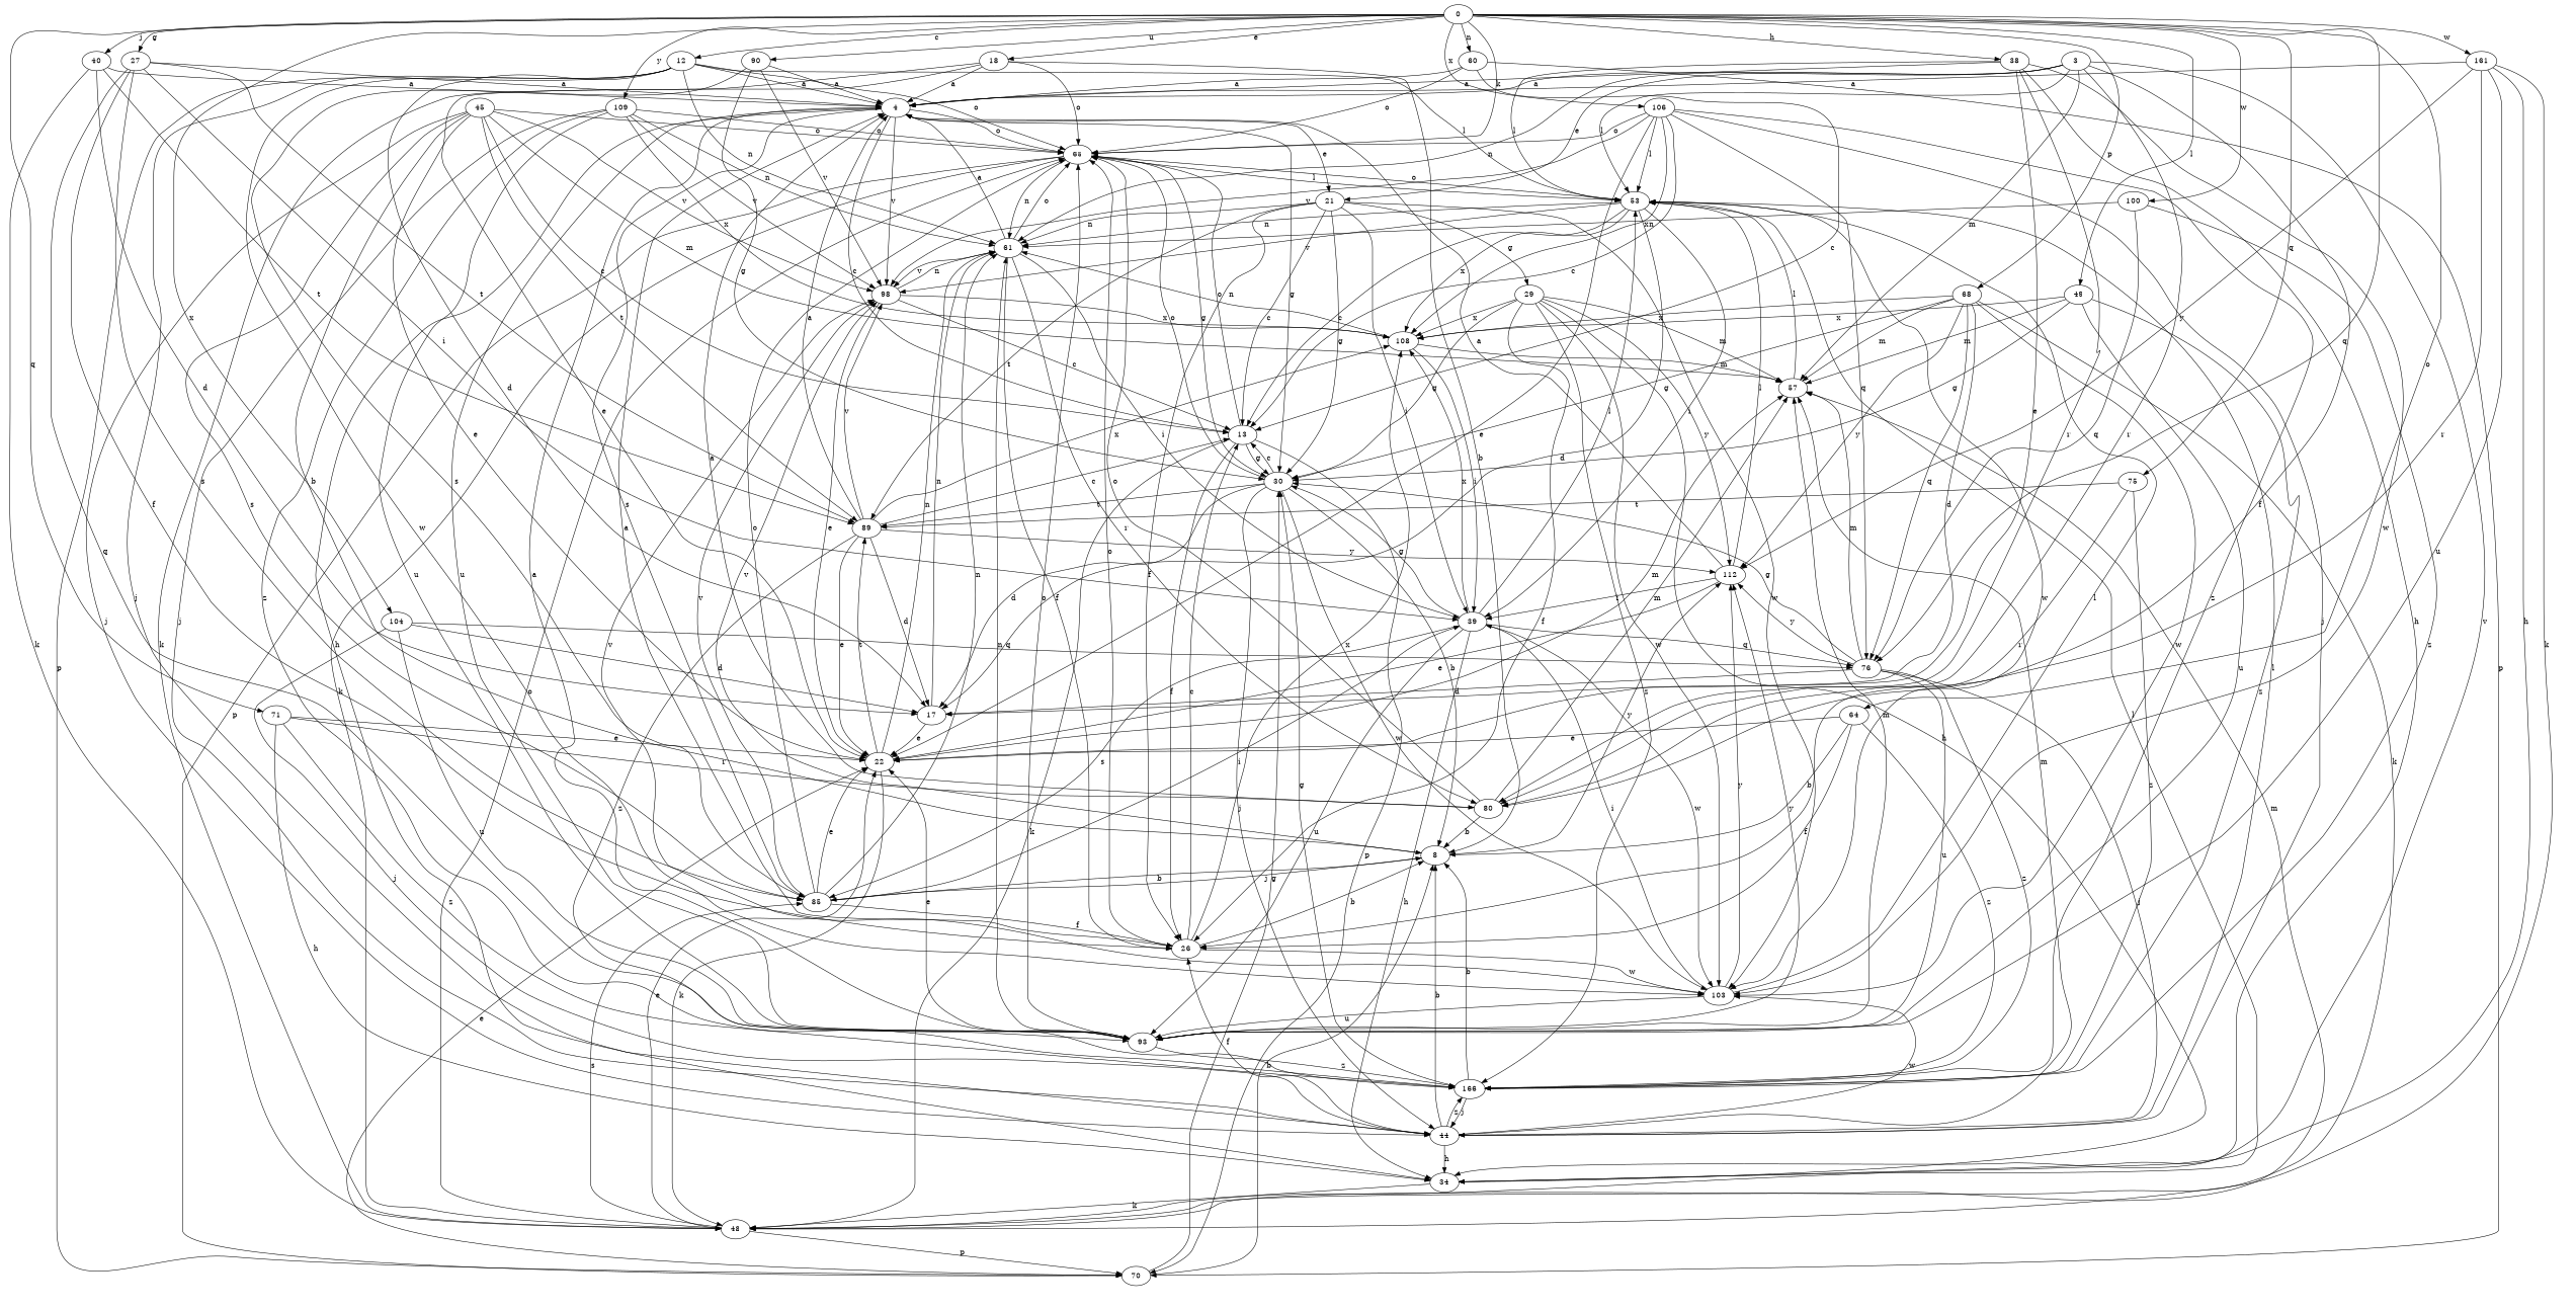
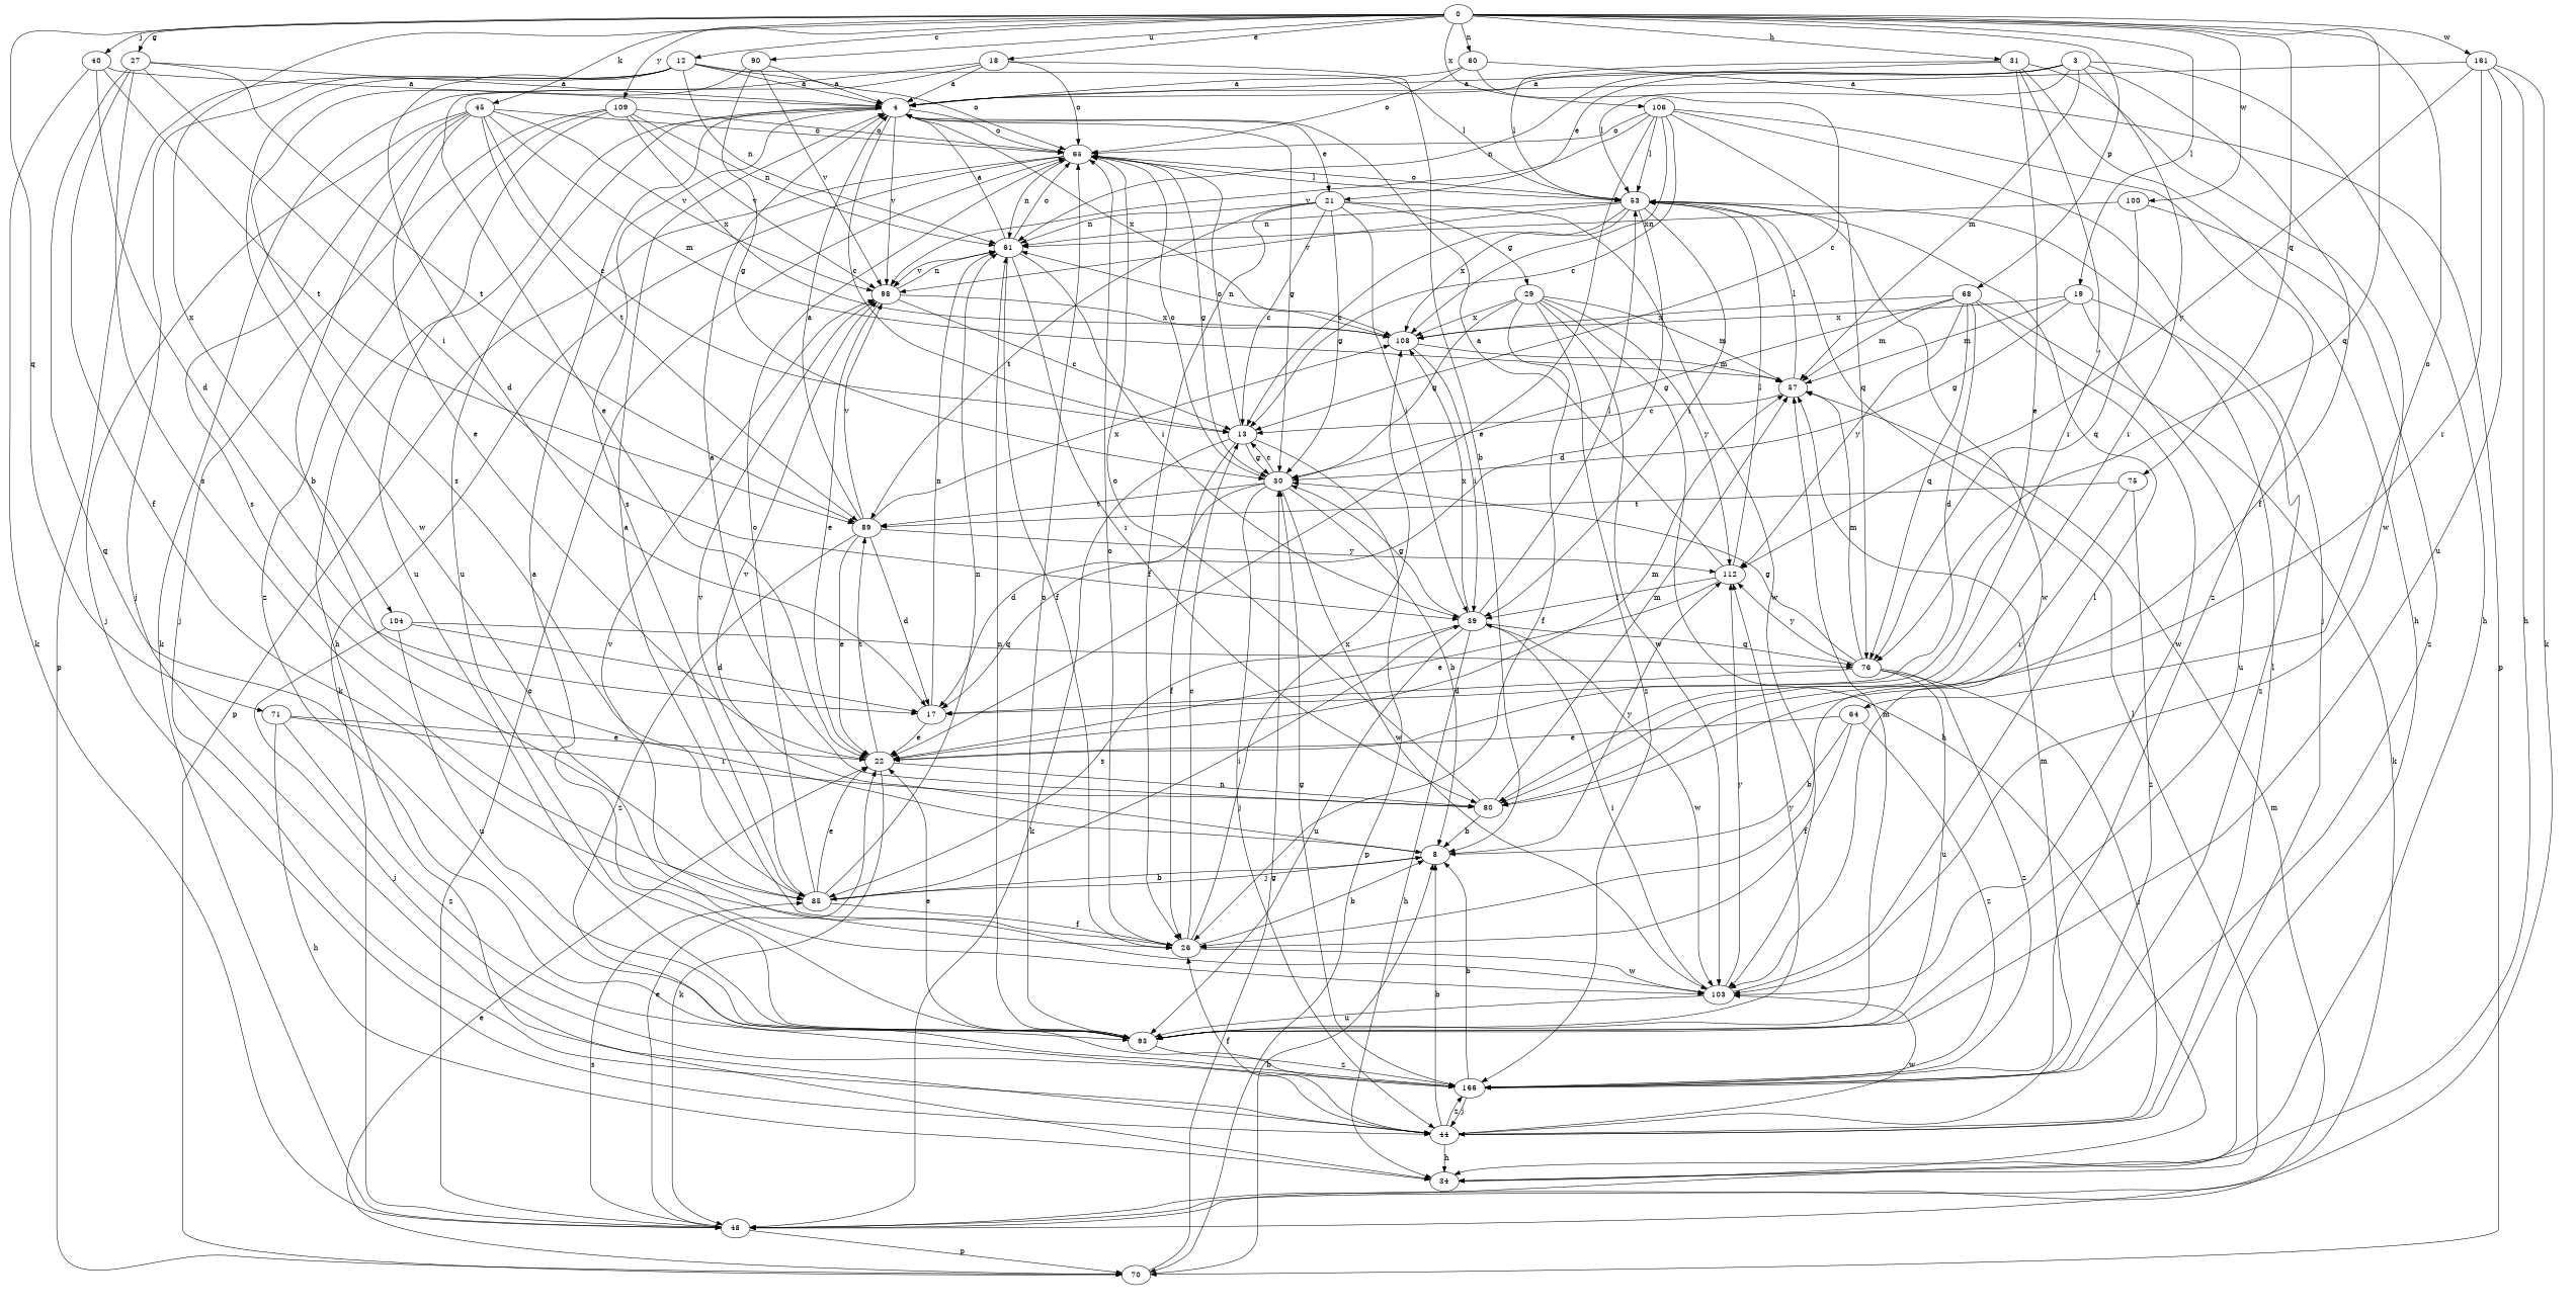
  strict digraph {
    0
    12
    18
    27
-   31 [label=38]
+   31
    40
    45
-   49
+   49 [label=19]
    60
    64
    68
    71
    75
    76
    90
    100
    n17 [label=161]
    104
    106
    109
    4
    53
    n23 [label=61]
    65
    17
    44
    70
    103
    8
    48
    22
    26
    85
    93
    39
    89
    34
    80
    57
    13
    98
    30
    108
    n44 [label=166]
    112
    3
    21
    29
    0 -> 12 [label=c]
    0 -> 18 [label=e]
    0 -> 27 [label=g]
    0 -> 31 [label=h]
    0 -> 40 [label=j]
-   0 -> 65 [label=k]
+   0 -> 45 [label=k]
    0 -> 49 [label=l]
    0 -> 60 [label=n]
    0 -> 64 [label=o]
    0 -> 68 [label=p]
    0 -> 71 [label=q]
    0 -> 75 [label=q]
    0 -> 76 [label=q]
    0 -> 90 [label=u]
    0 -> 100 [label=w]
    0 -> n17 [label=w]
    0 -> 104 [label=x]
    0 -> 106 [label=x]
    0 -> 109 [label=y]
    12 -> 4 [label=a]
    12 -> 53 [label=l]
    12 -> n23 [label=n]
    12 -> 65 [label=o]
    12 -> 17 [label=d]
    12 -> 44 [label=j]
    12 -> 70 [label=p]
    12 -> 103 [label=w]
    18 -> 4 [label=a]
    18 -> 65 [label=o]
    18 -> 8 [label=b]
    18 -> 48 [label=k]
    18 -> 22 [label=e]
    27 -> 4 [label=a]
    27 -> 26 [label=f]
    27 -> 85 [label=s]
    27 -> 93 [label=q]
    27 -> 39 [label=i]
    27 -> 89 [label=t]
    31 -> 4 [label=a]
    31 -> 53 [label=l]
    31 -> 103 [label=w]
    31 -> 22 [label=e]
    31 -> 34 [label=h]
    31 -> 80 [label=r]
    40 -> 4 [label=a]
    40 -> 17 [label=d]
    40 -> 48 [label=k]
    40 -> 89 [label=t]
    45 -> 65 [label=o]
    45 -> 44 [label=j]
    45 -> 8 [label=b]
    45 -> 22 [label=e]
    45 -> 85 [label=s]
    45 -> 89 [label=t]
    45 -> 57 [label=m]
    45 -> 13 [label=c]
    45 -> 98 [label=v]
    49 -> 93 [label=u]
    49 -> 57 [label=m]
    49 -> 30 [label=g]
    49 -> 108 [label=x]
    49 -> n44 [label=z]
    60 -> 4 [label=a]
    60 -> 65 [label=o]
    60 -> 70 [label=p]
    60 -> 13 [label=c]
    64 -> 8 [label=b]
    64 -> 22 [label=e]
    64 -> 26 [label=f]
    64 -> n44 [label=z]
    68 -> 76 [label=q]
    68 -> 17 [label=d]
    68 -> 103 [label=w]
    68 -> 48 [label=k]
    68 -> 57 [label=m]
    68 -> 30 [label=g]
    68 -> 108 [label=x]
    68 -> 112 [label=y]
    71 -> 22 [label=e]
    71 -> 34 [label=h]
    71 -> 80 [label=r]
    71 -> n44 [label=z]
    75 -> 89 [label=t]
    75 -> 80 [label=r]
    75 -> n44 [label=z]
    76 -> 17 [label=d]
    76 -> 44 [label=j]
    76 -> 93 [label=u]
    76 -> 57 [label=m]
    76 -> 30 [label=g]
    76 -> n44 [label=z]
    76 -> 112 [label=y]
    90 -> 4 [label=a]
    90 -> 85 [label=s]
    90 -> 98 [label=v]
    90 -> 30 [label=g]
    100 -> 76 [label=q]
    100 -> n23 [label=n]
    100 -> n44 [label=z]
    n17 -> 4 [label=a]
    n17 -> 48 [label=k]
    n17 -> 93 [label=u]
    n17 -> 34 [label=h]
    n17 -> 80 [label=r]
    n17 -> 112 [label=y]
    104 -> 76 [label=q]
    104 -> 17 [label=d]
    104 -> 44 [label=j]
    104 -> 93 [label=u]
    106 -> 76 [label=q]
    106 -> 53 [label=l]
    106 -> 65 [label=o]
    106 -> 44 [label=j]
    106 -> 22 [label=e]
    106 -> 13 [label=c]
    106 -> 98 [label=v]
    106 -> 108 [label=x]
    106 -> n44 [label=z]
    109 -> n23 [label=n]
    109 -> 65 [label=o]
    109 -> 44 [label=j]
    109 -> 93 [label=u]
    109 -> 98 [label=v]
    109 -> 108 [label=x]
    109 -> n44 [label=z]
    4 -> 65 [label=o]
    4 -> 85 [label=s]
    4 -> 93 [label=u]
    4 -> 34 [label=h]
    4 -> 13 [label=c]
    4 -> 98 [label=v]
    4 -> 30 [label=g]
+   4 -> 108 [label=x]
    4 -> 21 [label=e]
    53 -> n23 [label=n]
    53 -> 65 [label=o]
    53 -> 17 [label=d]
    53 -> 103 [label=w]
    53 -> 39 [label=i]
    53 -> 13 [label=c]
    53 -> 98 [label=v]
    53 -> 108 [label=x]
    n23 -> 4 [label=a]
    n23 -> 65 [label=o]
    n23 -> 26 [label=f]
    n23 -> 39 [label=i]
    n23 -> 80 [label=r]
    n23 -> 98 [label=v]
    65 -> 53 [label=l]
    65 -> n23 [label=n]
    65 -> 70 [label=p]
    65 -> 48 [label=k]
    65 -> 30 [label=g]
    17 -> n23 [label=n]
    17 -> 22 [label=e]
    44 -> 53 [label=l]
    44 -> 103 [label=w]
    44 -> 8 [label=b]
    44 -> 26 [label=f]
    44 -> 34 [label=h]
    44 -> 57 [label=m]
    44 -> n44 [label=z]
    70 -> 8 [label=b]
    70 -> 22 [label=e]
    70 -> 30 [label=g]
    103 -> 53 [label=l]
    103 -> 93 [label=u]
    103 -> 39 [label=i]
    103 -> 98 [label=v]
    103 -> 112 [label=y]
    8 -> 85 [label=j]
    8 -> 98 [label=v]
    8 -> 112 [label=y]
    48 -> 53 [label=l]
    48 -> 65 [label=o]
    48 -> 70 [label=p]
    48 -> 22 [label=e]
    48 -> 85 [label=s]
    48 -> 57 [label=m]
-   22 -> n23 [label=n]
+   22 -> 80 [label=n]
    22 -> 48 [label=k]
    22 -> 89 [label=t]
    22 -> 57 [label=m]
    26 -> 4 [label=a]
    26 -> 65 [label=o]
    26 -> 103 [label=w]
    26 -> 8 [label=b]
    26 -> 13 [label=c]
    26 -> 108 [label=x]
    85 -> n23 [label=n]
    85 -> 65 [label=o]
    85 -> 8 [label=b]
    85 -> 22 [label=e]
    85 -> 26 [label=f]
    85 -> 39 [label=i]
    85 -> 98 [label=v]
    93 -> 4 [label=a]
    93 -> n23 [label=n]
    93 -> 65 [label=o]
    93 -> 22 [label=e]
    93 -> 57 [label=m]
    93 -> n44 [label=z]
    93 -> 112 [label=y]
    39 -> 76 [label=q]
    39 -> 53 [label=l]
    39 -> 103 [label=w]
    39 -> 85 [label=s]
    39 -> 93 [label=u]
    39 -> 34 [label=h]
    39 -> 30 [label=g]
    39 -> 108 [label=x]
    89 -> 4 [label=a]
    89 -> 17 [label=d]
    89 -> 22 [label=e]
    89 -> 98 [label=v]
    89 -> 108 [label=x]
    89 -> n44 [label=z]
    89 -> 112 [label=y]
-   34 -> 48 [label=k]
    80 -> 4 [label=a]
    80 -> 65 [label=o]
    80 -> 8 [label=b]
    80 -> 57 [label=m]
    57 -> 53 [label=l]
-   89 -> 13 [label=c]
+   57 -> 13 [label=c]
    13 -> 65 [label=o]
    13 -> 70 [label=p]
    13 -> 48 [label=k]
    13 -> 26 [label=f]
    13 -> 30 [label=g]
    98 -> n23 [label=n]
    98 -> 22 [label=e]
    98 -> 13 [label=c]
    98 -> 108 [label=x]
    30 -> 65 [label=o]
    30 -> 17 [label=d]
    30 -> 44 [label=j]
    30 -> 103 [label=w]
    30 -> 8 [label=b]
    30 -> 89 [label=t]
    30 -> 13 [label=c]
    108 -> n23 [label=n]
    108 -> 39 [label=i]
    108 -> 57 [label=m]
    n44 -> 44 [label=j]
    n44 -> 8 [label=b]
    n44 -> 30 [label=g]
    112 -> 4 [label=a]
    112 -> 53 [label=l]
    112 -> 22 [label=e]
    112 -> 39 [label=i]
    3 -> 4 [label=a]
    3 -> 53 [label=l]
    3 -> n23 [label=n]
    3 -> 26 [label=f]
-   3 -> 34 [label=v]
+   3 -> 34 [label=h]
    3 -> 80 [label=r]
    3 -> 57 [label=m]
    3 -> 21 [label=e]
    21 -> n23 [label=n]
    21 -> 103 [label=w]
    21 -> 26 [label=f]
    21 -> 39 [label=i]
    21 -> 89 [label=t]
    21 -> 13 [label=c]
    21 -> 30 [label=g]
    21 -> 29 [label=g]
    29 -> 103 [label=w]
    29 -> 26 [label=f]
    29 -> 34 [label=h]
    29 -> 57 [label=m]
    29 -> 30 [label=g]
    29 -> 108 [label=x]
    29 -> n44 [label=z]
    29 -> 112 [label=y]
  }
